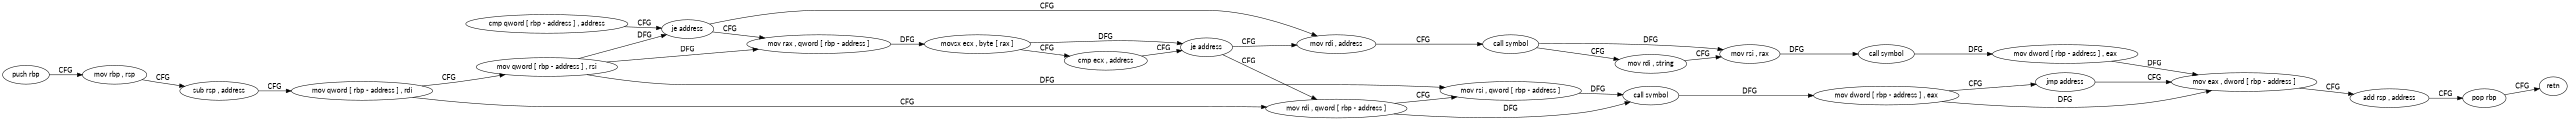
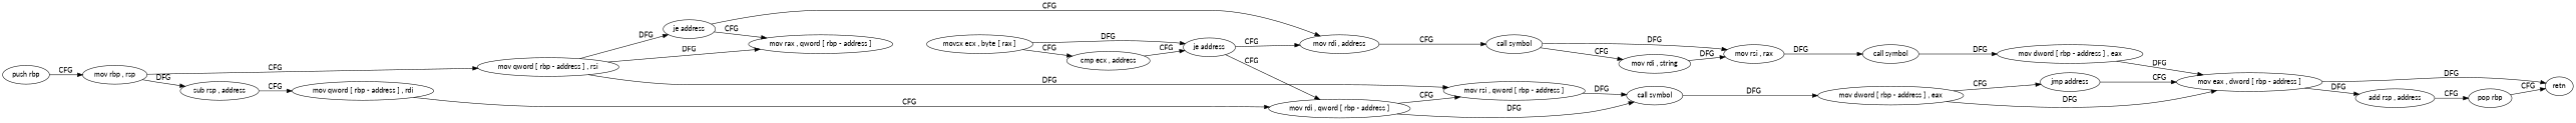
  digraph {
    fontname=Lato
    rankdir=LR
    node [fontname=Lato]
    edge [fontname=Lato]
    n1 [label="push rbp"]
    n2 [label="mov rbp , rsp"]
    n3 [label="sub rsp , address"]
    n4 [label="mov qword [ rbp - address ] , rdi"]
    n5 [label="mov qword [ rbp - address ] , rsi"]
    n6 [label="mov rdi , qword [ rbp - address ]"]
    n7 [label="je address"]
    n8 [label="mov rax , qword [ rbp - address ]"]
    n9 [label="mov rsi , qword [ rbp - address ]"]
    n10 [label="call symbol"]
-   n11 [label="cmp qword [ rbp - address ] , address"]
    n12 [label="mov rdi , address"]
    n13 [label="movsx ecx , byte [ rax ]"]
    n14 [label="call symbol"]
    n15 [label="mov rdi , string"]
    n16 [label="mov rsi , rax"]
    n17 [label="cmp ecx , address"]
    n18 [label="je address"]
    n19 [label="call symbol"]
    n20 [label="mov dword [ rbp - address ] , eax"]
    n21 [label="mov eax , dword [ rbp - address ]"]
    n22 [label="add rsp , address"]
    n23 [label=retn]
    n24 [label="pop rbp"]
    n25 [label="mov dword [ rbp - address ] , eax"]
    n26 [label="jmp address"]
    n1 -> n2 [label=CFG]
-   n2 -> n3 [label=CFG]
+   n2 -> n3 [label=DFG]
    n3 -> n4 [label=CFG]
-   n4 -> n5 [label=CFG]
+   n2 -> n5 [label=CFG]
    n4 -> n6 [label=CFG]
    n5 -> n7 [label=DFG]
    n5 -> n8 [label=DFG]
    n5 -> n9 [label=DFG]
    n6 -> n9 [label=CFG]
    n6 -> n10 [label=DFG]
    n7 -> n8 [label=CFG]
    n7 -> n12 [label=CFG]
-   n8 -> n13 [label=DFG]
    n9 -> n10 [label=DFG]
    n10 -> n25 [label=DFG]
-   n11 -> n7 [label=CFG]
    n12 -> n14 [label=CFG]
    n13 -> n17 [label=CFG]
    n13 -> n18 [label=DFG]
    n14 -> n15 [label=CFG]
    n14 -> n16 [label=DFG]
-   n15 -> n16 [label=CFG]
+   n15 -> n16 [label=DFG]
    n16 -> n19 [label=DFG]
    n17 -> n18 [label=CFG]
    n18 -> n6 [label=CFG]
    n18 -> n12 [label=CFG]
    n19 -> n20 [label=DFG]
    n20 -> n21 [label=DFG]
-   n21 -> n22 [label=CFG]
+   n21 -> n22 [label=DFG]
+   n21 -> n23 [label=DFG]
    n22 -> n24 [label=CFG]
    n24 -> n23 [label=CFG]
    n25 -> n21 [label=DFG]
    n25 -> n26 [label=CFG]
    n26 -> n21 [label=CFG]
  }
